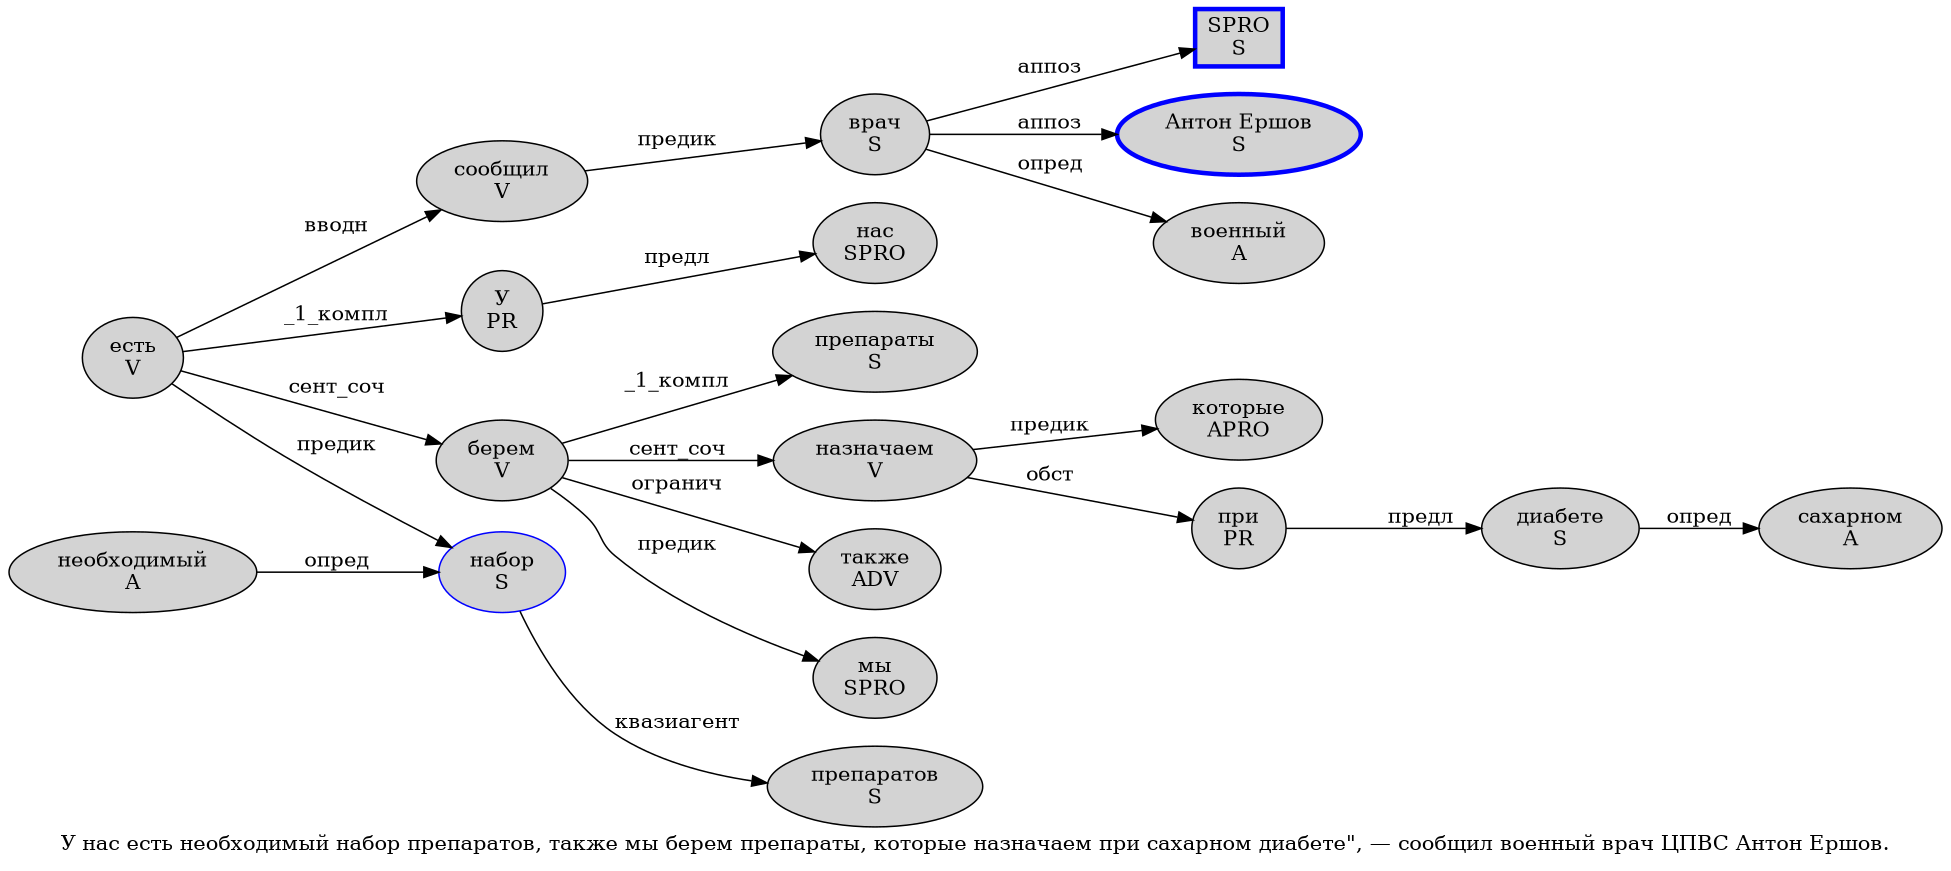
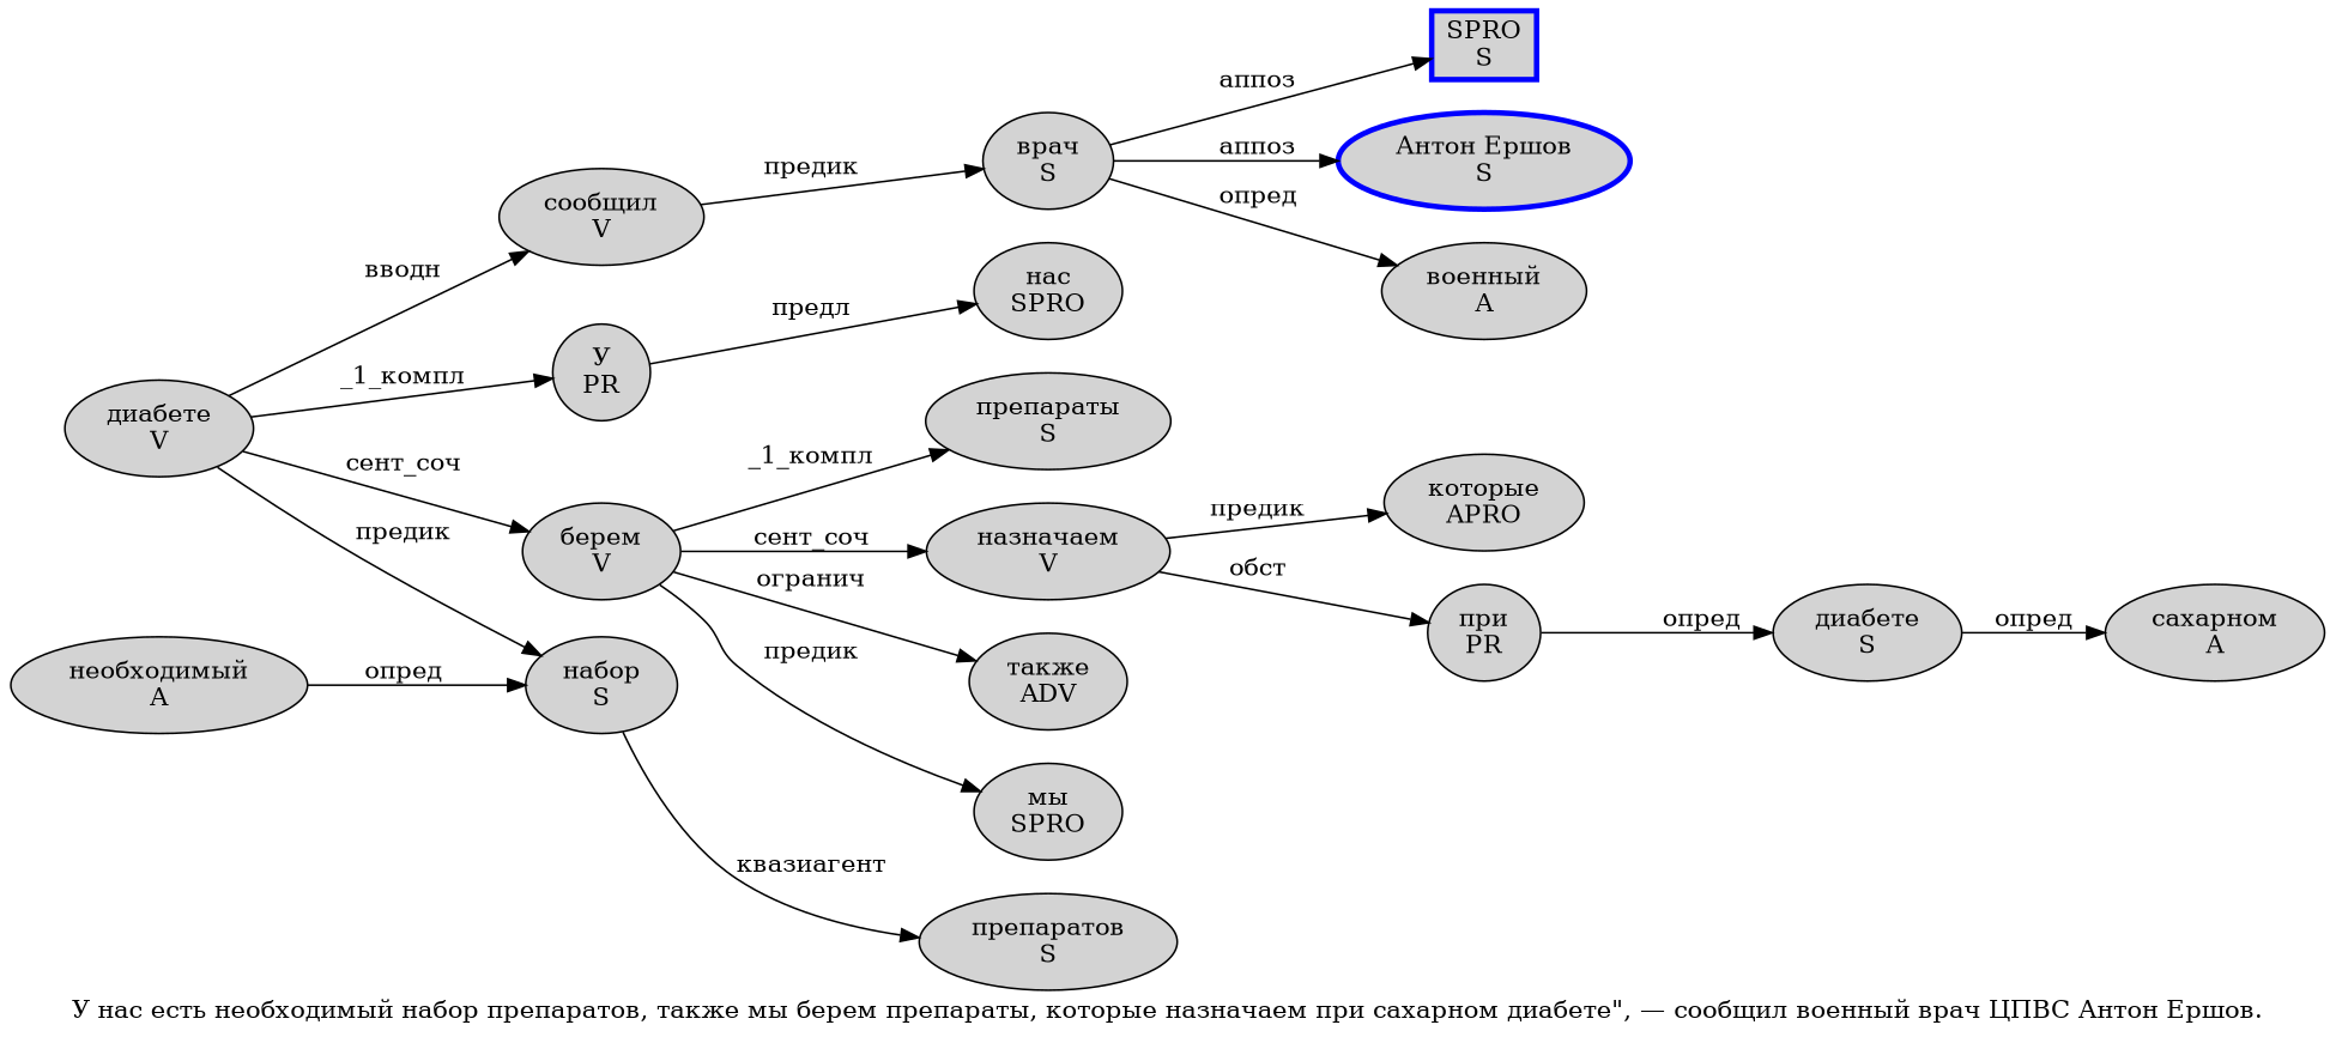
  digraph {
    label="У нас есть необходимый набор препаратов, также мы берем препараты, которые назначаем при сахарном диабете\", — сообщил военный врач ЦПВС Антон Ершов."
    rankdir=LR
    node [fillcolor=lightgray penwidth=1 shape=ellipse style=filled]
    n1 [label="У\nPR"]
    n2 [label="нас\nSPRO"]
-   n3 [label="есть\nV"]
-   n4 [label="набор\nS" color=blue]
+   n3 [label="диабете\nV"]
+   n4 [label="набор\nS"]
    n5 [label="берем\nV"]
    n6 [label="сообщил\nV"]
    n7 [label="препаратов\nS"]
    n8 [label="также\nADV"]
    n9 [label="мы\nSPRO"]
    n10 [label="препараты\nS"]
    n11 [label="назначаем\nV"]
    n12 [label="врач\nS"]
    n13 [label="необходимый\nA"]
    n14 [label="которые\nAPRO"]
    n15 [label="при\nPR"]
    n16 [label="диабете\nS"]
    n17 [label="сахарном\nA"]
    n18 [label="военный\nA"]
    n19 [color=blue label="SPRO\nS" penwidth=3 shape=box]
    n20 [color=blue label="Антон Ершов\nS" penwidth=3]
    n1 -> n2 [label="предл"]
    n3 -> n1 [label="_1_компл"]
    n3 -> n4 [label="предик"]
    n3 -> n5 [label="сент_соч"]
    n3 -> n6 [label="вводн"]
    n4 -> n7 [label="квазиагент"]
    n5 -> n8 [label="огранич"]
    n5 -> n9 [label="предик"]
    n5 -> n10 [label="_1_компл"]
    n5 -> n11 [label="сент_соч"]
    n6 -> n12 [label="предик"]
    n11 -> n14 [label="предик"]
    n11 -> n15 [label="обст"]
    n12 -> n18 [label="опред"]
    n12 -> n19 [label="аппоз"]
    n12 -> n20 [label="аппоз"]
    n13 -> n4 [label="опред"]
-   n15 -> n16 [label="предл"]
+   n15 -> n16 [label="опред"]
    n16 -> n17 [label="опред"]
  }
